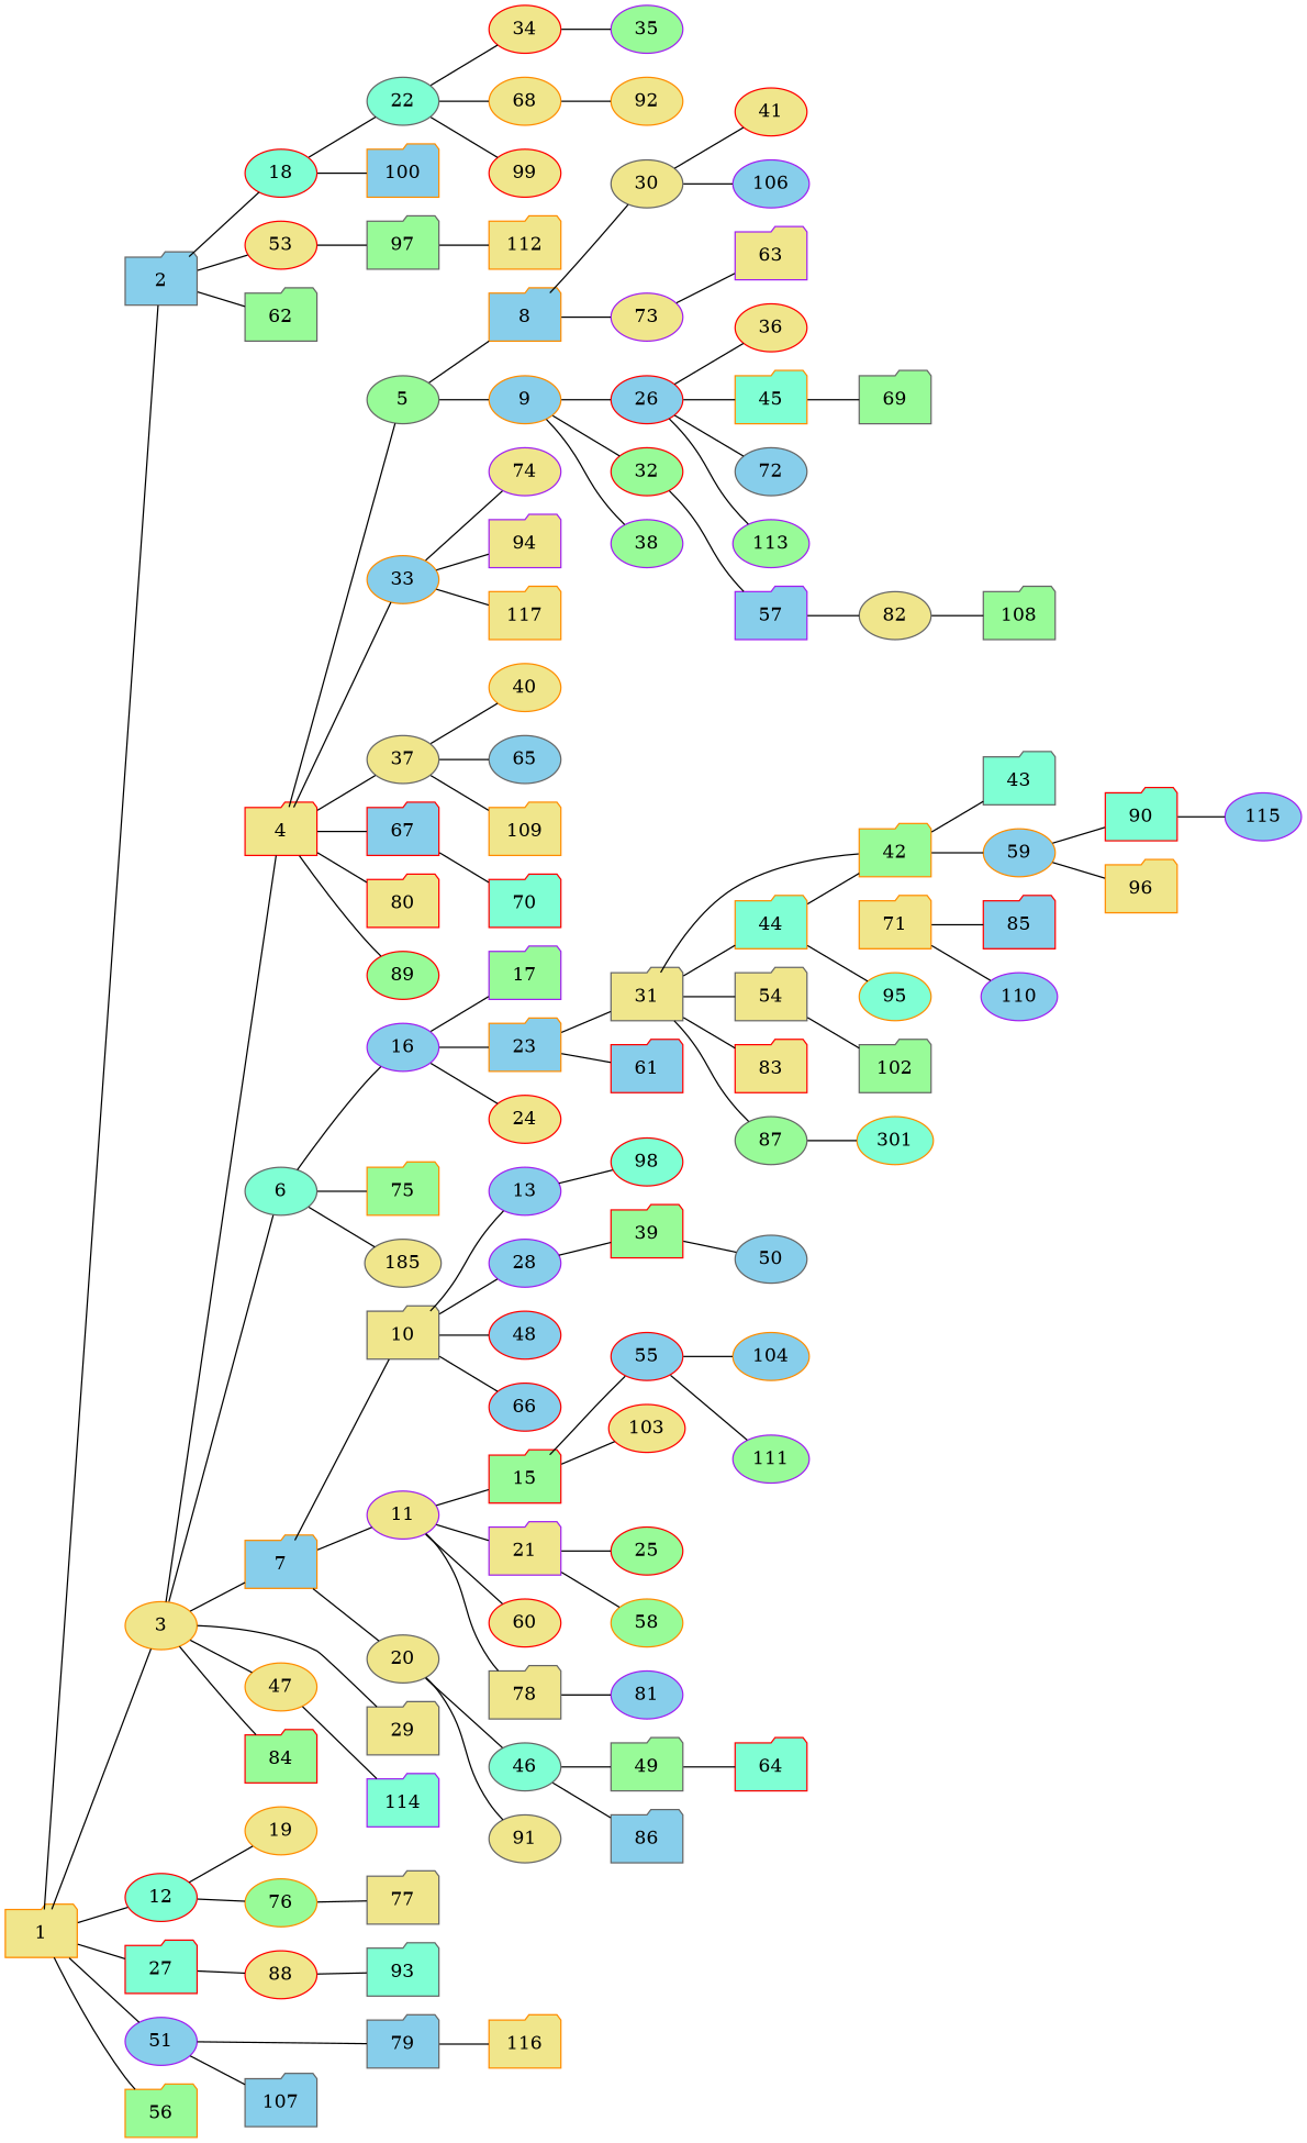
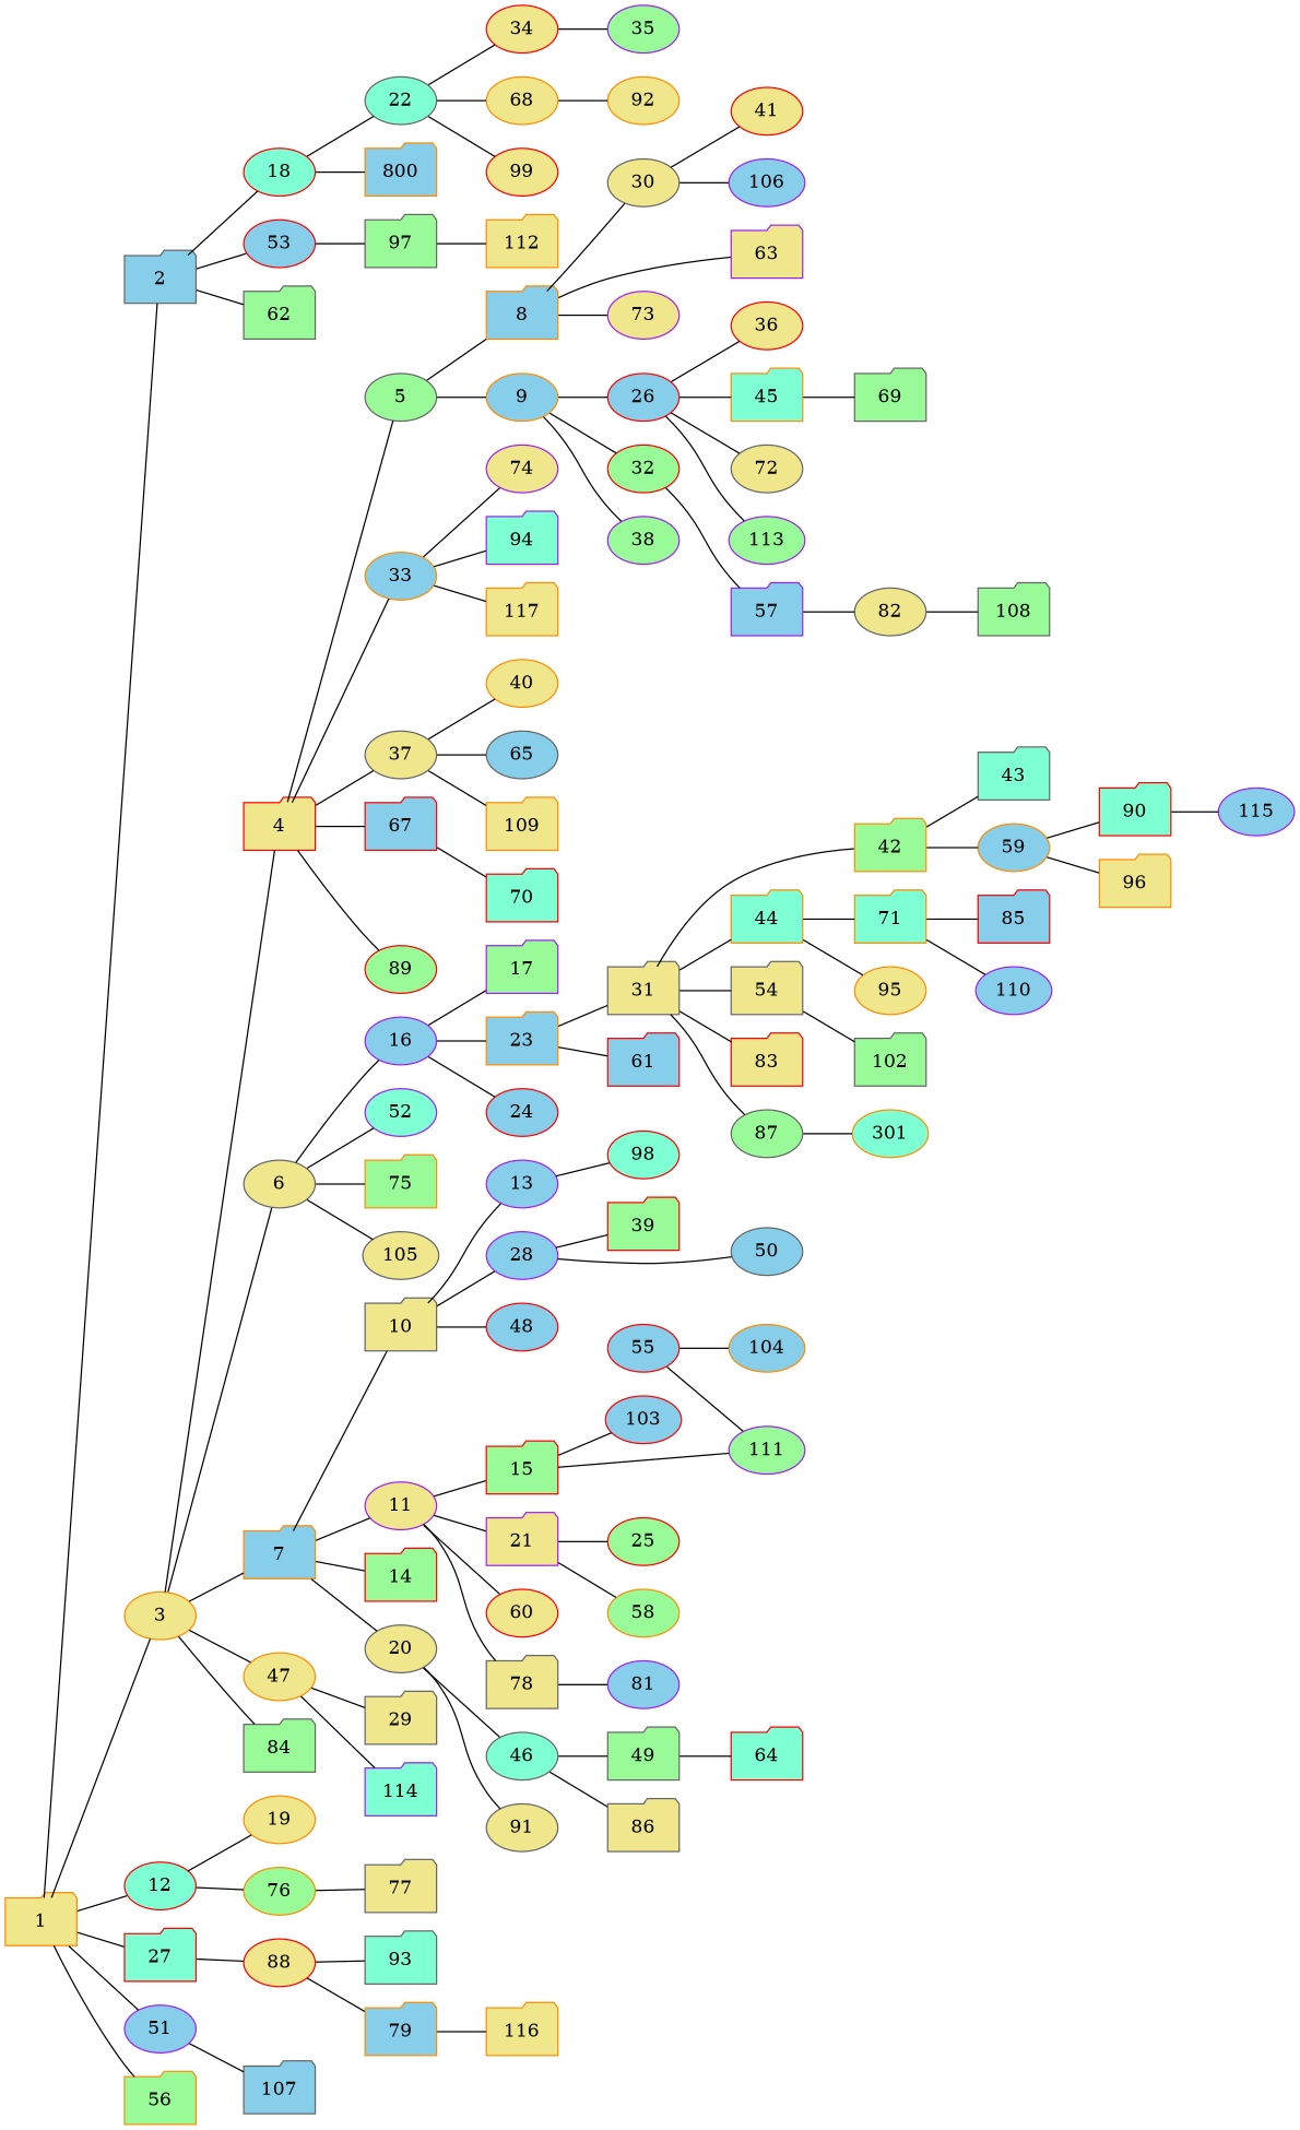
  graph {
    rankdir=LR
    node [color=red fillcolor=khaki shape=ellipse style=filled]
    1 [color=darkorange shape=folder]
    2 [color=gray40 fillcolor=skyblue shape=folder]
    3 [color=darkorange]
    12 [fillcolor=aquamarine]
    27 [fillcolor=aquamarine shape=folder]
    51 [color=purple fillcolor=skyblue]
    56 [color=darkorange fillcolor=palegreen shape=folder]
    18 [fillcolor=aquamarine]
-   53
+   53 [fillcolor=skyblue]
    62 [color=gray40 fillcolor=palegreen shape=folder]
    4 [shape=folder]
-   6 [color=gray40 fillcolor=aquamarine]
+   6 [color=gray40]
    7 [color=darkorange fillcolor=skyblue shape=folder]
    29 [color=gray40 shape=folder]
    47 [color=darkorange]
-   84 [fillcolor=palegreen shape=folder]
+   84 [color=gray40 fillcolor=palegreen shape=folder]
    19 [color=darkorange]
    76 [color=darkorange fillcolor=palegreen]
    88
-   79 [color=gray40 fillcolor=skyblue shape=folder]
+   79 [color=darkorange fillcolor=skyblue shape=folder]
    107 [color=gray40 fillcolor=skyblue shape=folder]
    22 [color=gray40 fillcolor=aquamarine]
-   100 [color=darkorange fillcolor=skyblue shape=folder]
+   100 [color=darkorange fillcolor=skyblue shape=folder label=800]
    97 [color=gray40 fillcolor=palegreen shape=folder]
    5 [color=gray40 fillcolor=palegreen]
    33 [color=darkorange fillcolor=skyblue]
    37 [color=gray40]
    67 [fillcolor=skyblue shape=folder]
-   80 [shape=folder]
    89 [fillcolor=palegreen]
    16 [color=purple fillcolor=skyblue]
+   52 [color=purple fillcolor=aquamarine]
    75 [color=darkorange fillcolor=palegreen shape=folder]
-   105 [color=gray40 label=185]
+   105 [color=gray40]
    10 [color=gray40 shape=folder]
    11 [color=purple]
+   14 [fillcolor=palegreen shape=folder]
    20 [color=gray40]
    114 [color=purple fillcolor=aquamarine shape=folder]
    8 [color=darkorange fillcolor=skyblue shape=folder]
    9 [color=darkorange fillcolor=skyblue]
    74 [color=purple]
-   94 [color=purple shape=folder]
+   94 [color=purple fillcolor=aquamarine shape=folder]
    117 [color=darkorange shape=folder]
    40 [color=darkorange]
    65 [color=gray40 fillcolor=skyblue]
    109 [color=darkorange shape=folder]
    70 [fillcolor=aquamarine shape=folder]
    30 [color=gray40]
    63 [color=purple shape=folder]
    73 [color=purple]
    26 [fillcolor=skyblue]
    32 [fillcolor=palegreen]
    38 [color=purple fillcolor=palegreen]
    17 [color=purple fillcolor=palegreen shape=folder]
    23 [color=darkorange fillcolor=skyblue shape=folder]
-   24
+   24 [fillcolor=skyblue]
    13 [color=purple fillcolor=skyblue]
    28 [color=purple fillcolor=skyblue]
    48 [fillcolor=skyblue]
-   66 [fillcolor=skyblue]
    15 [fillcolor=palegreen shape=folder]
    21 [color=purple shape=folder]
    60
    78 [color=gray40 shape=folder]
    46 [color=gray40 fillcolor=aquamarine]
    91 [color=gray40]
    41
    106 [color=purple fillcolor=skyblue]
    36
    45 [color=darkorange fillcolor=aquamarine shape=folder]
-   72 [color=gray40 fillcolor=skyblue]
+   72 [color=gray40]
    113 [color=purple fillcolor=palegreen]
    57 [color=purple fillcolor=skyblue shape=folder]
    98 [fillcolor=aquamarine]
    39 [fillcolor=palegreen shape=folder]
    55 [fillcolor=skyblue]
-   103
+   103 [fillcolor=skyblue]
    25 [fillcolor=palegreen]
    58 [color=darkorange fillcolor=palegreen]
    81 [color=purple fillcolor=skyblue]
    77 [color=gray40 shape=folder]
    104 [color=darkorange fillcolor=skyblue]
    111 [color=purple fillcolor=palegreen]
    31 [color=gray40 shape=folder]
    61 [fillcolor=skyblue shape=folder]
    34
    68 [color=darkorange]
    99
    49 [color=gray40 fillcolor=palegreen shape=folder]
-   86 [color=gray40 fillcolor=skyblue shape=folder]
+   86 [color=gray40 shape=folder]
    35 [color=purple fillcolor=palegreen]
    92 [color=darkorange]
    42 [color=darkorange fillcolor=palegreen shape=folder]
    44 [color=darkorange fillcolor=aquamarine shape=folder]
    54 [color=gray40 shape=folder]
    83 [shape=folder]
    87 [color=gray40 fillcolor=palegreen]
    69 [color=gray40 fillcolor=palegreen shape=folder]
    93 [color=gray40 fillcolor=aquamarine shape=folder]
    50 [color=gray40 fillcolor=skyblue]
    43 [color=gray40 fillcolor=aquamarine shape=folder]
    59 [color=darkorange fillcolor=skyblue]
-   71 [color=darkorange shape=folder]
-   95 [color=darkorange fillcolor=aquamarine]
+   71 [color=darkorange fillcolor=aquamarine shape=folder]
+   95 [color=darkorange]
    102 [color=gray40 fillcolor=palegreen shape=folder]
    n107 [color=darkorange fillcolor=aquamarine label=301]
    82 [color=gray40]
    90 [fillcolor=aquamarine shape=folder]
    96 [color=darkorange shape=folder]
    85 [fillcolor=skyblue shape=folder]
    110 [color=purple fillcolor=skyblue]
    64 [fillcolor=aquamarine shape=folder]
    116 [color=darkorange shape=folder]
    112 [color=darkorange shape=folder]
    108 [color=gray40 fillcolor=palegreen shape=folder]
    115 [color=purple fillcolor=skyblue]
    1 -- 2
    1 -- 3
    1 -- 12
    1 -- 27
    1 -- 51
    1 -- 56
    2 -- 18
    2 -- 53
    2 -- 62
    3 -- 4
    3 -- 6
    3 -- 7
-   3 -- 29
+   47 -- 29
    3 -- 47
    3 -- 84
    12 -- 19
    12 -- 76
    27 -- 88
-   51 -- 79
+   88 -- 79
    51 -- 107
    18 -- 22
    18 -- 100
    53 -- 97
    4 -- 5
    4 -- 33
    4 -- 37
    4 -- 67
-   4 -- 80
    4 -- 89
    6 -- 16
+   6 -- 52
    6 -- 75
    6 -- 105
    7 -- 10
    7 -- 11
+   7 -- 14
    7 -- 20
    47 -- 114
    76 -- 77
    88 -- 93
    79 -- 116
    22 -- 34
    22 -- 68
    22 -- 99
    97 -- 112
    5 -- 8
    5 -- 9
    33 -- 74
    33 -- 94
    33 -- 117
    37 -- 40
    37 -- 65
    37 -- 109
    67 -- 70
    16 -- 17
    16 -- 23
    16 -- 24
    10 -- 13
    10 -- 28
    10 -- 48
-   10 -- 66
    11 -- 15
    11 -- 21
    11 -- 60
    11 -- 78
    20 -- 46
    20 -- 91
    8 -- 30
-   73 -- 63
+   8 -- 63
    8 -- 73
    9 -- 26
    9 -- 32
    9 -- 38
    30 -- 41
    30 -- 106
    26 -- 36
    26 -- 45
    26 -- 72
    26 -- 113
    32 -- 57
    23 -- 31
    23 -- 61
    13 -- 98
    28 -- 39
-   15 -- 55
+   15 -- 111
    15 -- 103
    21 -- 25
    21 -- 58
    78 -- 81
    46 -- 49
    46 -- 86
    45 -- 69
    57 -- 82
-   39 -- 50
+   28 -- 50
    55 -- 104
    55 -- 111
    31 -- 42
    31 -- 44
    31 -- 54
    31 -- 83
    31 -- 87
    34 -- 35
    68 -- 92
    49 -- 64
    42 -- 43
    42 -- 59
-   44 -- 42
+   44 -- 71
    44 -- 95
    54 -- 102
    87 -- n107
    59 -- 90
    59 -- 96
    71 -- 85
    71 -- 110
    82 -- 108
    90 -- 115
  }
